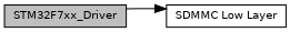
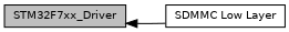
  digraph {
    rankdir=LR
    node [color=black fontname=Helvetica fontsize=10 shape=record style=filled]
    n1 [fillcolor=grey75 fontcolor=black height=0.2 label=STM32F7xx_Driver width=0.4]
    n2 [fillcolor=white height=0.2 label="SDMMC Low Layer" width=0.4]
-   n2 -> n1 [dir=back fontname=Helvetica fontsize=10 labelfontname=Helvetica labelfontsize=10 shape=plaintext style=solid]
+   n1 -> n2 [dir=back fontname=Helvetica fontsize=10 labelfontname=Helvetica labelfontsize=10 shape=plaintext style=solid]
  }
